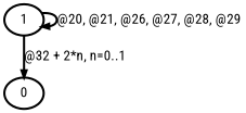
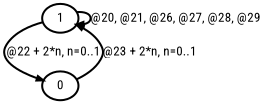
  digraph {
    fontname="Roboto Condensed"
    node [fontsize=20 penwidth=3 shape=oval style=rounded fontname="Roboto Condensed"]
    edge [arrowsize=1 color=black fontsize=20 penwidth=3 style=bold fontname="Roboto Condensed"]
    1
    0
    1 -> 1 [label="@20, @21, @26, @27, @28, @29"]
-   1 -> 0 [label="@32 + 2*n, n=0..1"]
+   1 -> 0 [label="@22 + 2*n, n=0..1"]
+   0 -> 1 [label="@23 + 2*n, n=0..1"]
  }
